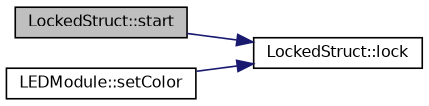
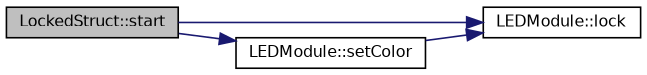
  digraph {
    rankdir=LR
    node [color=black fillcolor=white fontname=Helvetica fontsize=10 shape=record style=filled]
    edge [color=midnightblue fontname=Helvetica fontsize=10 labelfontname=Helvetica labelfontsize=10 style=solid]
    n1 [fillcolor=grey75 fontcolor=black height=0.2 label="LockedStruct::start" width=0.4]
-   n2 [height=0.2 label="LockedStruct::lock" width=0.4]
+   n2 [height=0.2 label="LEDModule::lock" width=0.4]
    n3 [height=0.2 label="LEDModule::setColor" width=0.4]
    n1 -> n2
+   n1 -> n3
    n3 -> n2
  }
